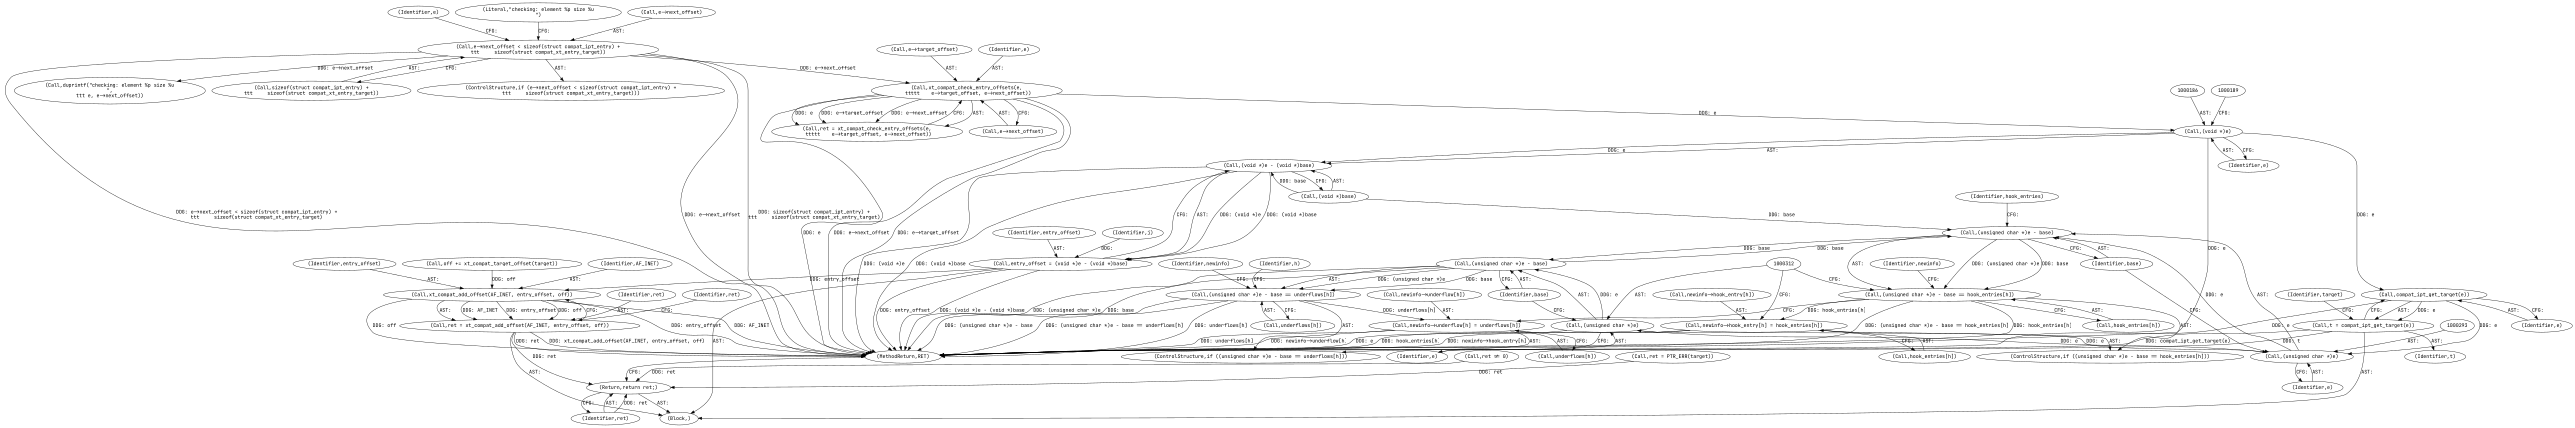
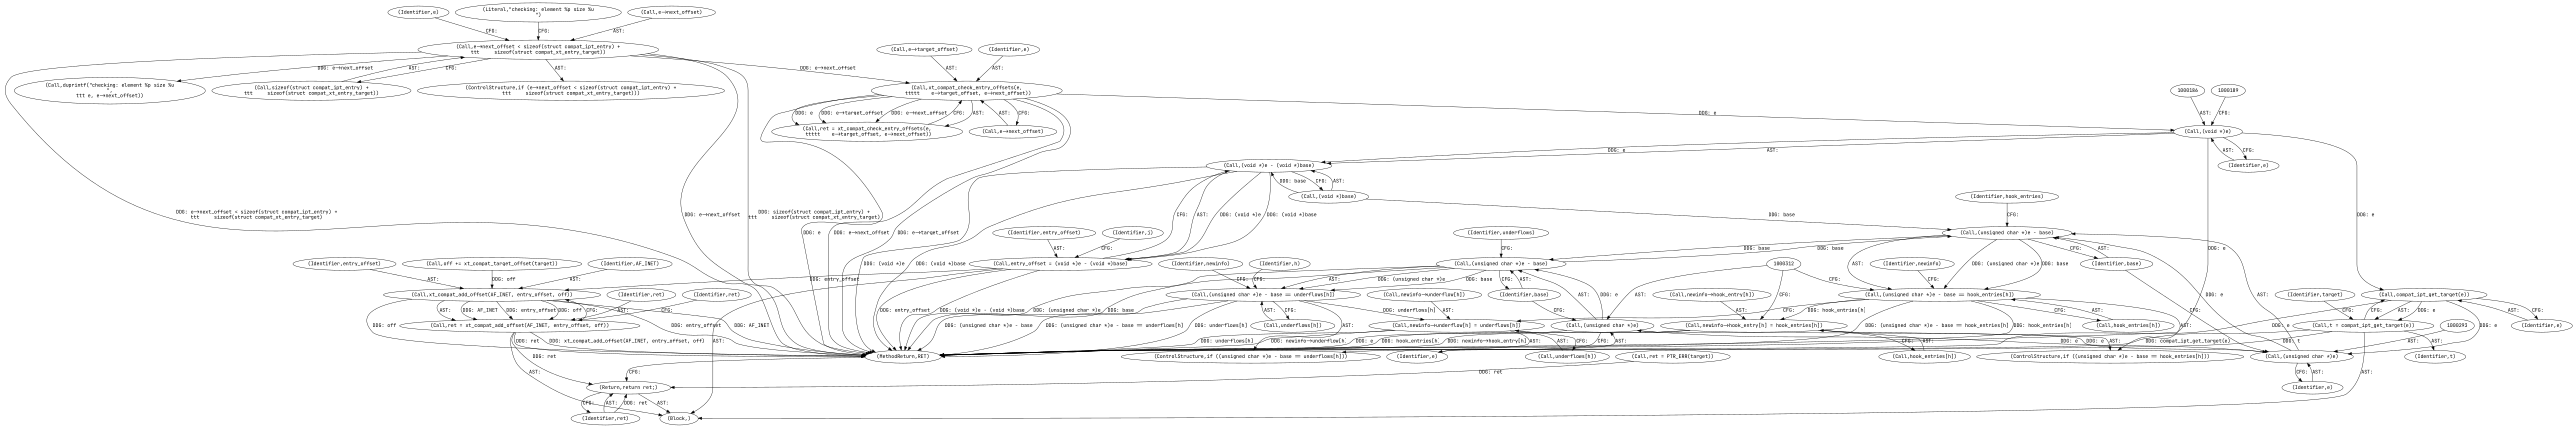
  digraph {
    fontname="JetBrains Mono"
    node [fontname="JetBrains Mono"]
    edge [fontname="JetBrains Mono"]
    n1 [label="(Call,(void *)e)"]
    n2 [label="(Call,(void *)e - (void *)base)"]
    n3 [label="(Call,compat_ipt_get_target(e))"]
    n4 [label="(Identifier,e)"]
    n5 [label="(MethodReturn,RET)"]
    n6 [label="(Call,entry_offset = (void *)e - (void *)base)"]
    n7 [label="(Call,(void *)base)"]
    n8 [label="(Call,t = compat_ipt_get_target(e))"]
    n9 [label="(Call,(unsigned char *)e)"]
    n10 [label="(Identifier,e)"]
    n11 [label="(Return,return ret;)"]
    n12 [label="(Call,xt_compat_check_entry_offsets(e,\n \t\t\t\t\t    e->target_offset, e->next_offset))"]
    n13 [label="(Call,ret = xt_compat_check_entry_offsets(e,\n \t\t\t\t\t    e->target_offset, e->next_offset))"]
    n14 [label="(Call,e->next_offset)"]
    n15 [label="(Call,e->next_offset < sizeof(struct compat_ipt_entry) +\n\t\t\t     sizeof(struct compat_xt_entry_target))"]
    n16 [label="(Call,duprintf(\"checking: element %p size %u\n\",\n\t\t\t e, e->next_offset))"]
    n17 [label="(Call,sizeof(struct compat_ipt_entry) +\n\t\t\t     sizeof(struct compat_xt_entry_target))"]
    n18 [label="(ControlStructure,if (e->next_offset < sizeof(struct compat_ipt_entry) +\n\t\t\t     sizeof(struct compat_xt_entry_target)))"]
    n19 [label="(Call,xt_compat_add_offset(AF_INET, entry_offset, off))"]
    n20 [label="(Block,)"]
    n21 [label="(Call,(unsigned char *)e - base)"]
    n22 [label="(Call,ret = xt_compat_add_offset(AF_INET, entry_offset, off))"]
    n23 [label="(Identifier,ret)"]
    n24 [label="(Identifier,t)"]
    n25 [label="(Call,(unsigned char *)e)"]
    n26 [label="(Identifier,e)"]
    n27 [label="(Call,(unsigned char *)e - base == hook_entries[h])"]
    n28 [label="(Call,(unsigned char *)e - base)"]
    n29 [label="(Identifier,base)"]
    n30 [label="(Identifier,e)"]
    n31 [label="(Call,newinfo->hook_entry[h] = hook_entries[h])"]
    n32 [label="(Call,hook_entries[h])"]
    n33 [label="(ControlStructure,if ((unsigned char *)e - base == hook_entries[h]))"]
    n34 [label="(Call,newinfo->underflow[h] = underflows[h])"]
    n35 [label="(Call,(unsigned char *)e - base == underflows[h])"]
    n36 [label="(Identifier,base)"]
    n37 [label="(Call,hook_entries[h])"]
    n38 [label="(Call,underflows[h])"]
    n39 [label="(ControlStructure,if ((unsigned char *)e - base == underflows[h]))"]
    n40 [label="(Call,underflows[h])"]
    n41 [label="(Identifier,target)"]
    n42 [label="(Identifier,entry_offset)"]
    n43 [label="(Identifier,entry_offset)"]
    n44 [label="(Identifier,hook_entries)"]
    n45 [label="(Identifier,newinfo)"]
    n46 [label="(Identifier,ret)"]
    n47 [label="(Call,e->target_offset)"]
-   n48 [label="(Call,ret != 0)"]
    n49 [label="(Call,newinfo->hook_entry[h])"]
    n50 [label="(Identifier,e)"]
    n51 [label="(Call,off += xt_compat_target_offset(target))"]
    n52 [label="(Identifier,AF_INET)"]
    n53 [label="(Literal,\"checking: element %p size %u\n\")"]
    n54 [label="(Identifier,h)"]
    n55 [label="(Call,ret = PTR_ERR(target))"]
    n56 [label="(Identifier,newinfo)"]
    n57 [label="(Call,e->next_offset)"]
    n58 [label="(Identifier,j)"]
    n59 [label="(Call,newinfo->underflow[h])"]
    n60 [label="(Identifier,e)"]
+   n61 [label="(Identifier,underflows)"]
    n62 [label="(Identifier,ret)"]
    1000186
    1000189
    1000293
    1000312
    n1 -> n2 [label="AST: "]
    n1 -> n2 [label="DDG: e"]
    n1 -> n3 [label="DDG: e"]
    n1 -> n4 [label="CFG: "]
    n1 -> n5 [label="DDG: e"]
    n2 -> n5 [label="DDG: (void *)e"]
    n2 -> n5 [label="DDG: (void *)base"]
    n2 -> n6 [label="AST: "]
    n2 -> n6 [label="DDG: (void *)e"]
    n2 -> n6 [label="DDG: (void *)base"]
    n2 -> n7 [label="CFG: "]
    n3 -> n5 [label="DDG: e"]
    n3 -> n8 [label="AST: "]
    n3 -> n8 [label="DDG: e"]
    n3 -> n9 [label="DDG: e"]
    n3 -> n10 [label="CFG: "]
    n4 -> n1 [label="AST: "]
    n5 -> n11 [label="CFG: "]
    n6 -> n2 [label="CFG: "]
    n6 -> n5 [label="DDG: (void *)e - (void *)base"]
    n6 -> n5 [label="DDG: entry_offset"]
    n6 -> n19 [label="DDG: entry_offset"]
    n6 -> n20 [label="AST: "]
    n7 -> n2 [label="AST: "]
    n7 -> n2 [label="DDG: base"]
    n7 -> n21 [label="DDG: base"]
    n8 -> n3 [label="CFG: "]
    n8 -> n5 [label="DDG: t"]
    n8 -> n5 [label="DDG: compat_ipt_get_target(e)"]
    n8 -> n20 [label="AST: "]
    n8 -> n24 [label="AST: "]
    n9 -> n21 [label="AST: "]
    n9 -> n21 [label="DDG: e"]
    n9 -> n25 [label="DDG: e"]
    n9 -> n26 [label="CFG: "]
    n10 -> n3 [label="AST: "]
    n11 -> n20 [label="AST: "]
    n11 -> n23 [label="CFG: "]
    n12 -> n1 [label="DDG: e"]
    n12 -> n5 [label="DDG: e"]
    n12 -> n5 [label="DDG: e->next_offset"]
    n12 -> n5 [label="DDG: e->target_offset"]
    n12 -> n13 [label="AST: "]
    n12 -> n13 [label="DDG: e"]
    n12 -> n13 [label="DDG: e->target_offset"]
    n12 -> n13 [label="DDG: e->next_offset"]
    n12 -> n14 [label="CFG: "]
    n13 -> n12 [label="CFG: "]
    n14 -> n12 [label="AST: "]
    n15 -> n5 [label="DDG: e->next_offset < sizeof(struct compat_ipt_entry) +\n\t\t\t     sizeof(struct compat_xt_entry_target)"]
    n15 -> n5 [label="DDG: e->next_offset"]
    n15 -> n5 [label="DDG: sizeof(struct compat_ipt_entry) +\n\t\t\t     sizeof(struct compat_xt_entry_target)"]
    n15 -> n12 [label="DDG: e->next_offset"]
    n15 -> n16 [label="DDG: e->next_offset"]
    n15 -> n17 [label="CFG: "]
    n15 -> n18 [label="AST: "]
    n17 -> n15 [label="AST: "]
    n19 -> n5 [label="DDG: off"]
    n19 -> n5 [label="DDG: entry_offset"]
    n19 -> n5 [label="DDG: AF_INET"]
    n19 -> n22 [label="AST: "]
    n19 -> n22 [label="DDG: AF_INET"]
    n19 -> n22 [label="DDG: entry_offset"]
    n19 -> n22 [label="DDG: off"]
    n21 -> n27 [label="AST: "]
    n21 -> n27 [label="DDG: (unsigned char *)e"]
    n21 -> n27 [label="DDG: base"]
    n21 -> n28 [label="DDG: base"]
    n21 -> n29 [label="CFG: "]
    n22 -> n5 [label="DDG: xt_compat_add_offset(AF_INET, entry_offset, off)"]
    n22 -> n5 [label="DDG: ret"]
    n22 -> n11 [label="DDG: ret"]
    n22 -> n19 [label="CFG: "]
    n22 -> n20 [label="AST: "]
    n23 -> n11 [label="AST: "]
    n23 -> n11 [label="DDG: ret"]
    n25 -> n5 [label="DDG: e"]
    n25 -> n9 [label="DDG: e"]
    n25 -> n28 [label="AST: "]
    n25 -> n28 [label="DDG: e"]
    n25 -> n30 [label="CFG: "]
    n26 -> n9 [label="AST: "]
    n27 -> n5 [label="DDG: (unsigned char *)e - base == hook_entries[h]"]
    n27 -> n5 [label="DDG: hook_entries[h]"]
    n27 -> n31 [label="DDG: hook_entries[h]"]
    n27 -> n32 [label="CFG: "]
    n27 -> n33 [label="AST: "]
    n27 -> n34 [label="CFG: "]
    n28 -> n5 [label="DDG: (unsigned char *)e"]
    n28 -> n5 [label="DDG: base"]
    n28 -> n21 [label="DDG: base"]
    n28 -> n35 [label="AST: "]
    n28 -> n35 [label="DDG: (unsigned char *)e"]
    n28 -> n35 [label="DDG: base"]
    n28 -> n36 [label="CFG: "]
    n29 -> n9 [label="CFG: "]
    n29 -> n21 [label="AST: "]
    n30 -> n25 [label="AST: "]
    n31 -> n5 [label="DDG: hook_entries[h]"]
    n31 -> n5 [label="DDG: newinfo->hook_entry[h]"]
    n31 -> n33 [label="AST: "]
    n31 -> n37 [label="CFG: "]
    n32 -> n27 [label="AST: "]
    n34 -> n5 [label="DDG: newinfo->underflow[h]"]
    n34 -> n5 [label="DDG: underflows[h]"]
    n34 -> n39 [label="AST: "]
    n34 -> n40 [label="CFG: "]
    n35 -> n5 [label="DDG: (unsigned char *)e - base"]
    n35 -> n5 [label="DDG: (unsigned char *)e - base == underflows[h]"]
    n35 -> n5 [label="DDG: underflows[h]"]
    n35 -> n34 [label="DDG: underflows[h]"]
    n35 -> n38 [label="CFG: "]
    n35 -> n39 [label="AST: "]
    n36 -> n25 [label="CFG: "]
    n36 -> n28 [label="AST: "]
    n37 -> n31 [label="AST: "]
    n38 -> n35 [label="AST: "]
    n40 -> n34 [label="AST: "]
    n41 -> n8 [label="CFG: "]
    n42 -> n6 [label="AST: "]
    n43 -> n19 [label="AST: "]
    n44 -> n21 [label="CFG: "]
    n45 -> n35 [label="CFG: "]
    n46 -> n22 [label="AST: "]
    n47 -> n12 [label="AST: "]
-   n48 -> n11 [label="DDG: ret"]
    n49 -> n31 [label="AST: "]
    n50 -> n15 [label="CFG: "]
    n51 -> n19 [label="DDG: off"]
    n52 -> n19 [label="AST: "]
    n53 -> n15 [label="CFG: "]
    n54 -> n35 [label="CFG: "]
    n55 -> n11 [label="DDG: ret"]
    n56 -> n27 [label="CFG: "]
    n57 -> n15 [label="AST: "]
-   n58 -> n6 [label="DDG: "]
+   n58 -> n6 [label="CFG: "]
    n59 -> n34 [label="AST: "]
    n60 -> n12 [label="AST: "]
+   n61 -> n28 [label="CFG: "]
    n62 -> n22 [label="CFG: "]
    1000186 -> n1 [label="AST: "]
    1000189 -> n1 [label="CFG: "]
    1000293 -> n9 [label="AST: "]
    1000312 -> n25 [label="AST: "]
    1000312 -> n27 [label="CFG: "]
    1000312 -> n31 [label="CFG: "]
  }
